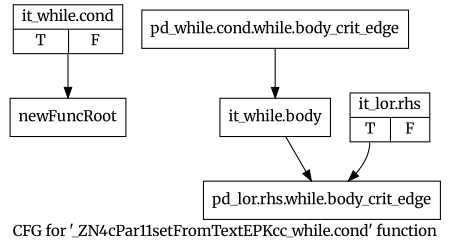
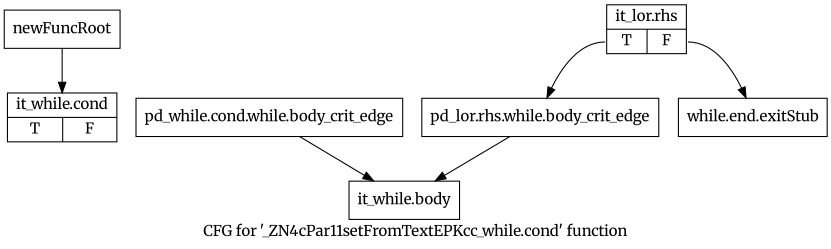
  digraph {
    fontname=Merriweather
    label="CFG for '_ZN4cPar11setFromTextEPKcc_while.cond' function"
    node [fontname=Merriweather shape=record]
    edge [fontname=Merriweather]
    n1 [label="{newFuncRoot}"]
    n2 [label="{it_while.cond|{<s0>T|<s1>F}}"]
    n3 [label="{pd_while.cond.while.body_crit_edge}"]
    n4 [label="{it_while.body}"]
    n5 [label="{it_lor.rhs|{<s0>T|<s1>F}}"]
+   n6 [label="{while.end.exitStub}"]
    n7 [label="{pd_lor.rhs.while.body_crit_edge}"]
-   n2 -> n1
+   n1 -> n2
    n3 -> n4
+   n5 -> n6 [tailport=s1]
    n5 -> n7 [tailport=s0]
-   n4 -> n7
+   n7 -> n4
  }
